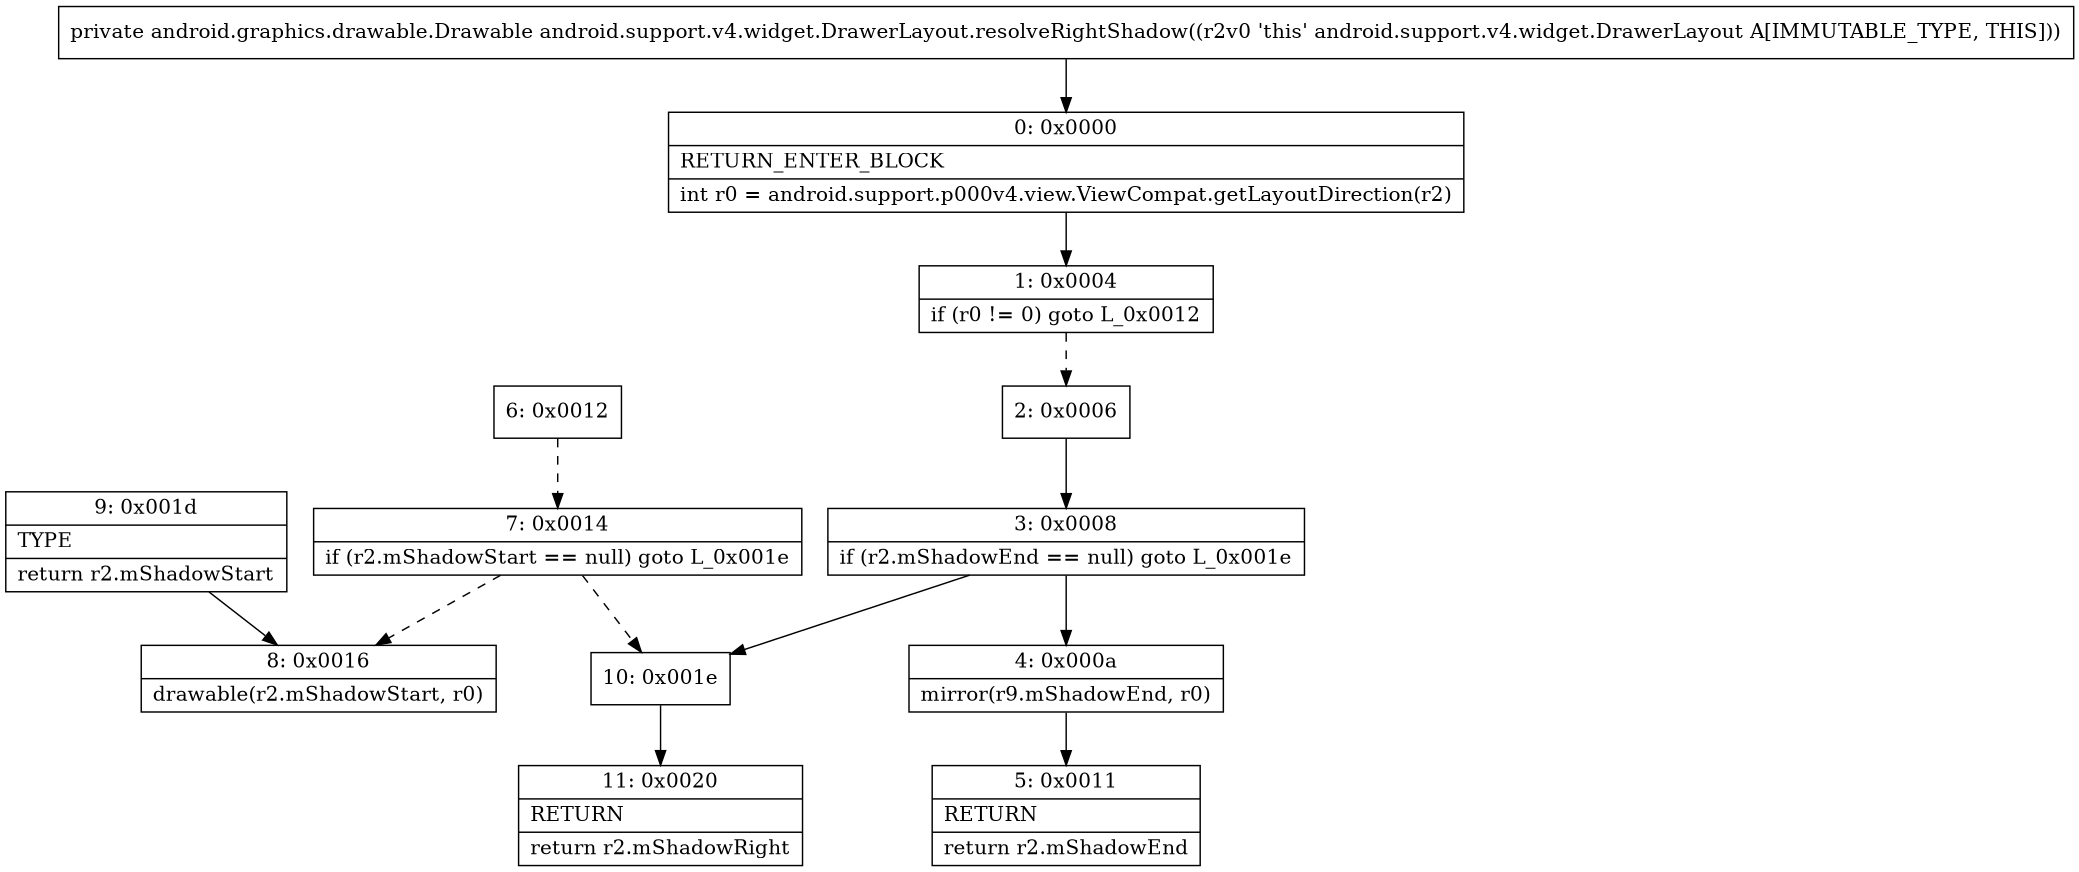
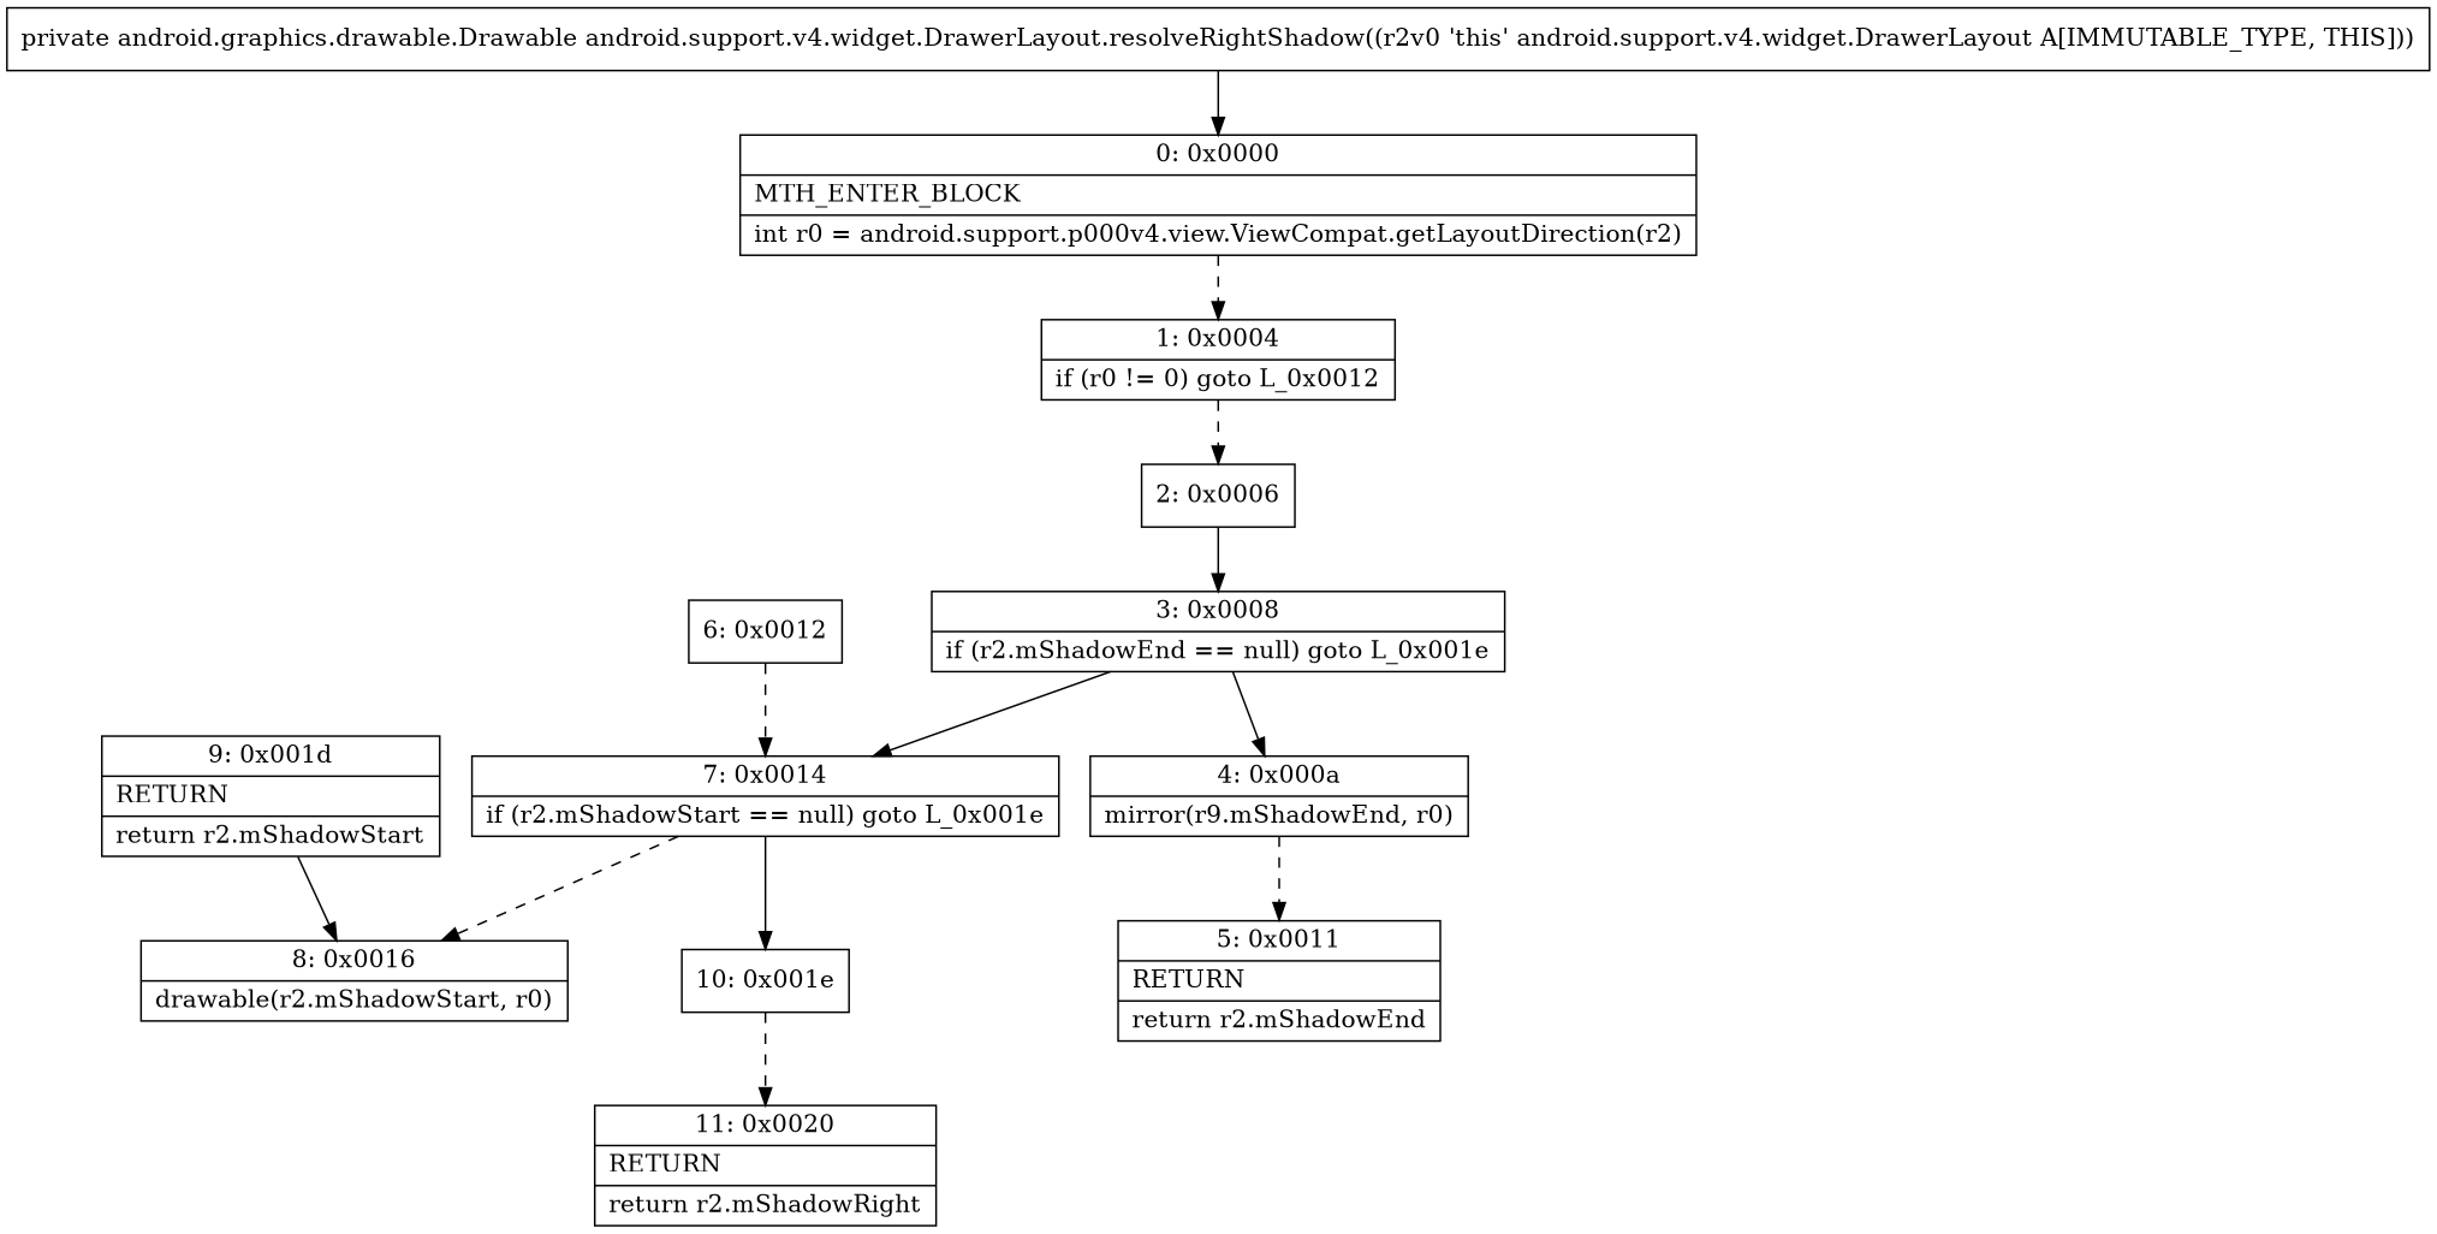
  digraph {
    node [shape=record]
-   n1 [label="{0\:\ 0x0000|RETURN_ENTER_BLOCK\l|int r0 = android.support.p000v4.view.ViewCompat.getLayoutDirection(r2)\l}"]
+   n1 [label="{0\:\ 0x0000|MTH_ENTER_BLOCK\l|int r0 = android.support.p000v4.view.ViewCompat.getLayoutDirection(r2)\l}"]
    n2 [label="{1\:\ 0x0004|if (r0 != 0) goto L_0x0012\l}"]
    n3 [label="{2\:\ 0x0006}"]
    n4 [label="{3\:\ 0x0008|if (r2.mShadowEnd == null) goto L_0x001e\l}"]
    n5 [label="{6\:\ 0x0012}"]
    n6 [label="{7\:\ 0x0014|if (r2.mShadowStart == null) goto L_0x001e\l}"]
    n7 [label="{4\:\ 0x000a|mirror(r9.mShadowEnd, r0)\l}"]
    n8 [label="{10\:\ 0x001e}"]
    n9 [label="{5\:\ 0x0011|RETURN\l|return r2.mShadowEnd\l}"]
    n10 [label="{11\:\ 0x0020|RETURN\l|return r2.mShadowRight\l}"]
    n11 [label="{8\:\ 0x0016|drawable(r2.mShadowStart, r0)\l}"]
-   n12 [label="{9\:\ 0x001d|TYPE\l|return r2.mShadowStart\l}"]
+   n12 [label="{9\:\ 0x001d|RETURN\l|return r2.mShadowStart\l}"]
    n13 [label="{private android.graphics.drawable.Drawable android.support.v4.widget.DrawerLayout.resolveRightShadow((r2v0 'this' android.support.v4.widget.DrawerLayout A[IMMUTABLE_TYPE, THIS])) }"]
-   n1 -> n2
+   n1 -> n2 [style=dashed]
    n2 -> n3 [style=dashed]
    n3 -> n4
    n4 -> n7 [style=solid]
-   n4 -> n8
+   n4 -> n6
    n5 -> n6 [style=dashed]
-   n6 -> n8 [style=dashed]
+   n6 -> n8
    n6 -> n11 [style=dashed]
-   n7 -> n9
-   n8 -> n10
+   n7 -> n9 [style=dashed]
+   n8 -> n10 [style=dashed]
    n12 -> n11
    n13 -> n1
  }
